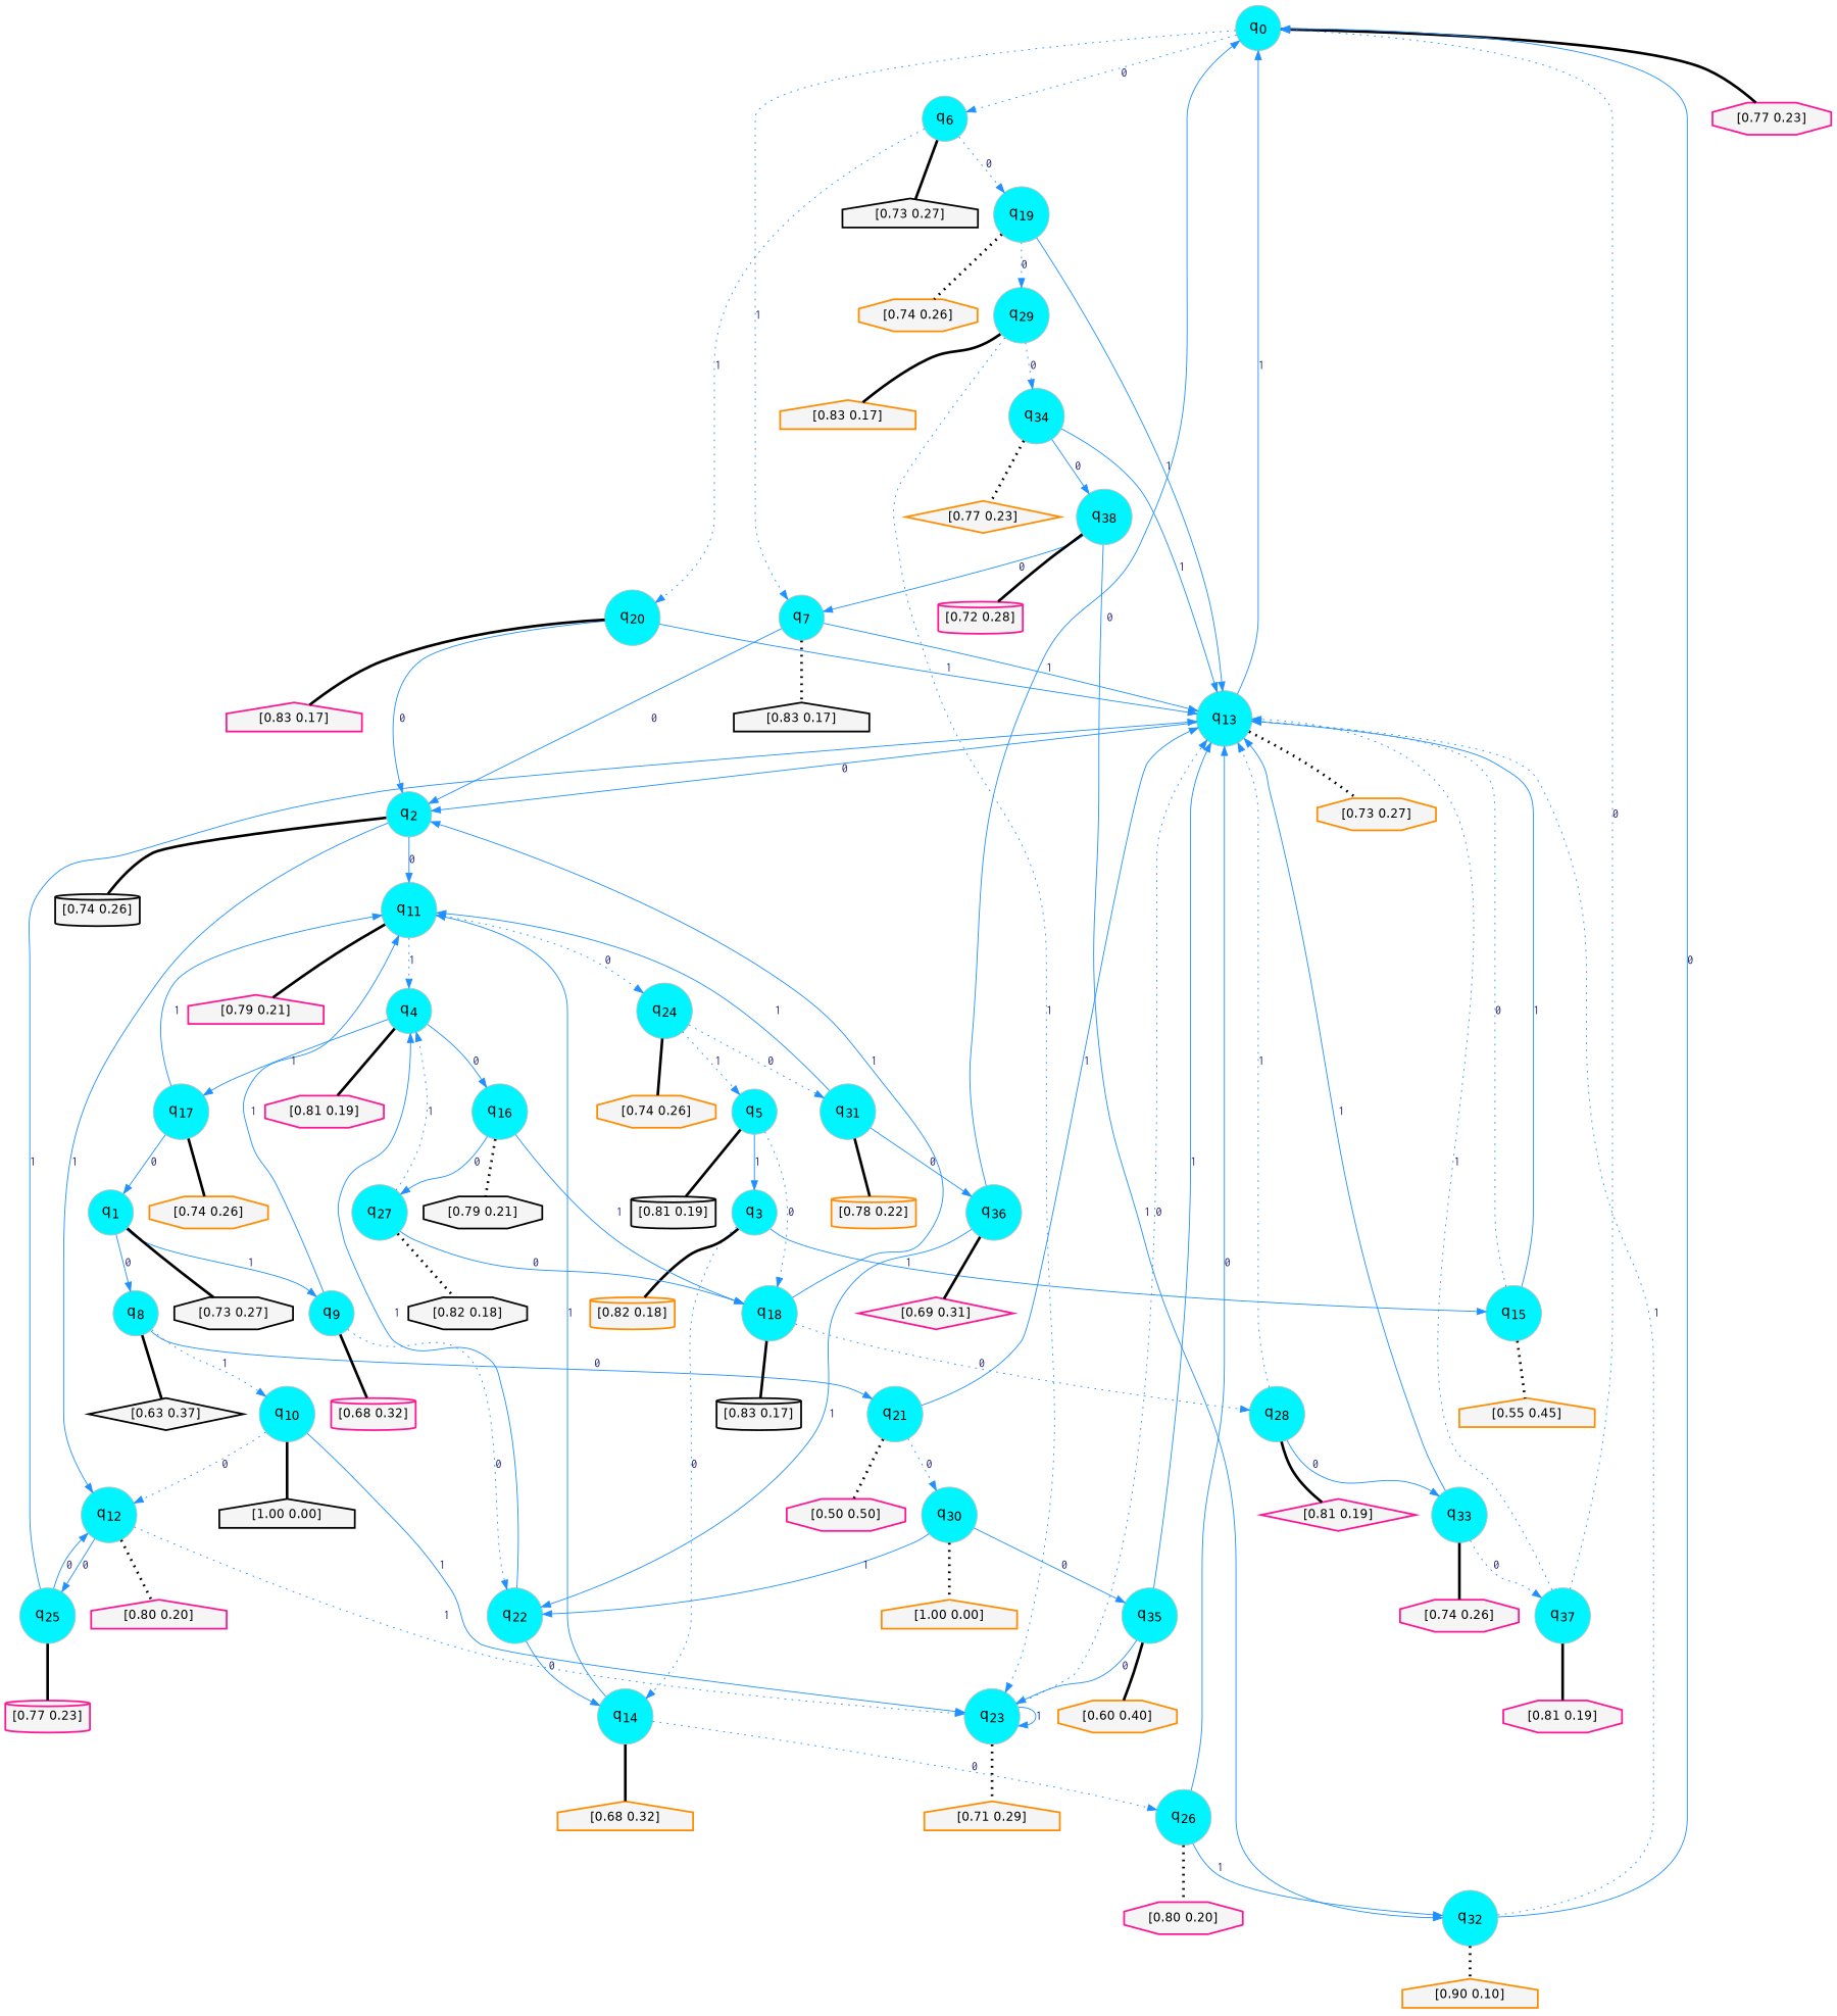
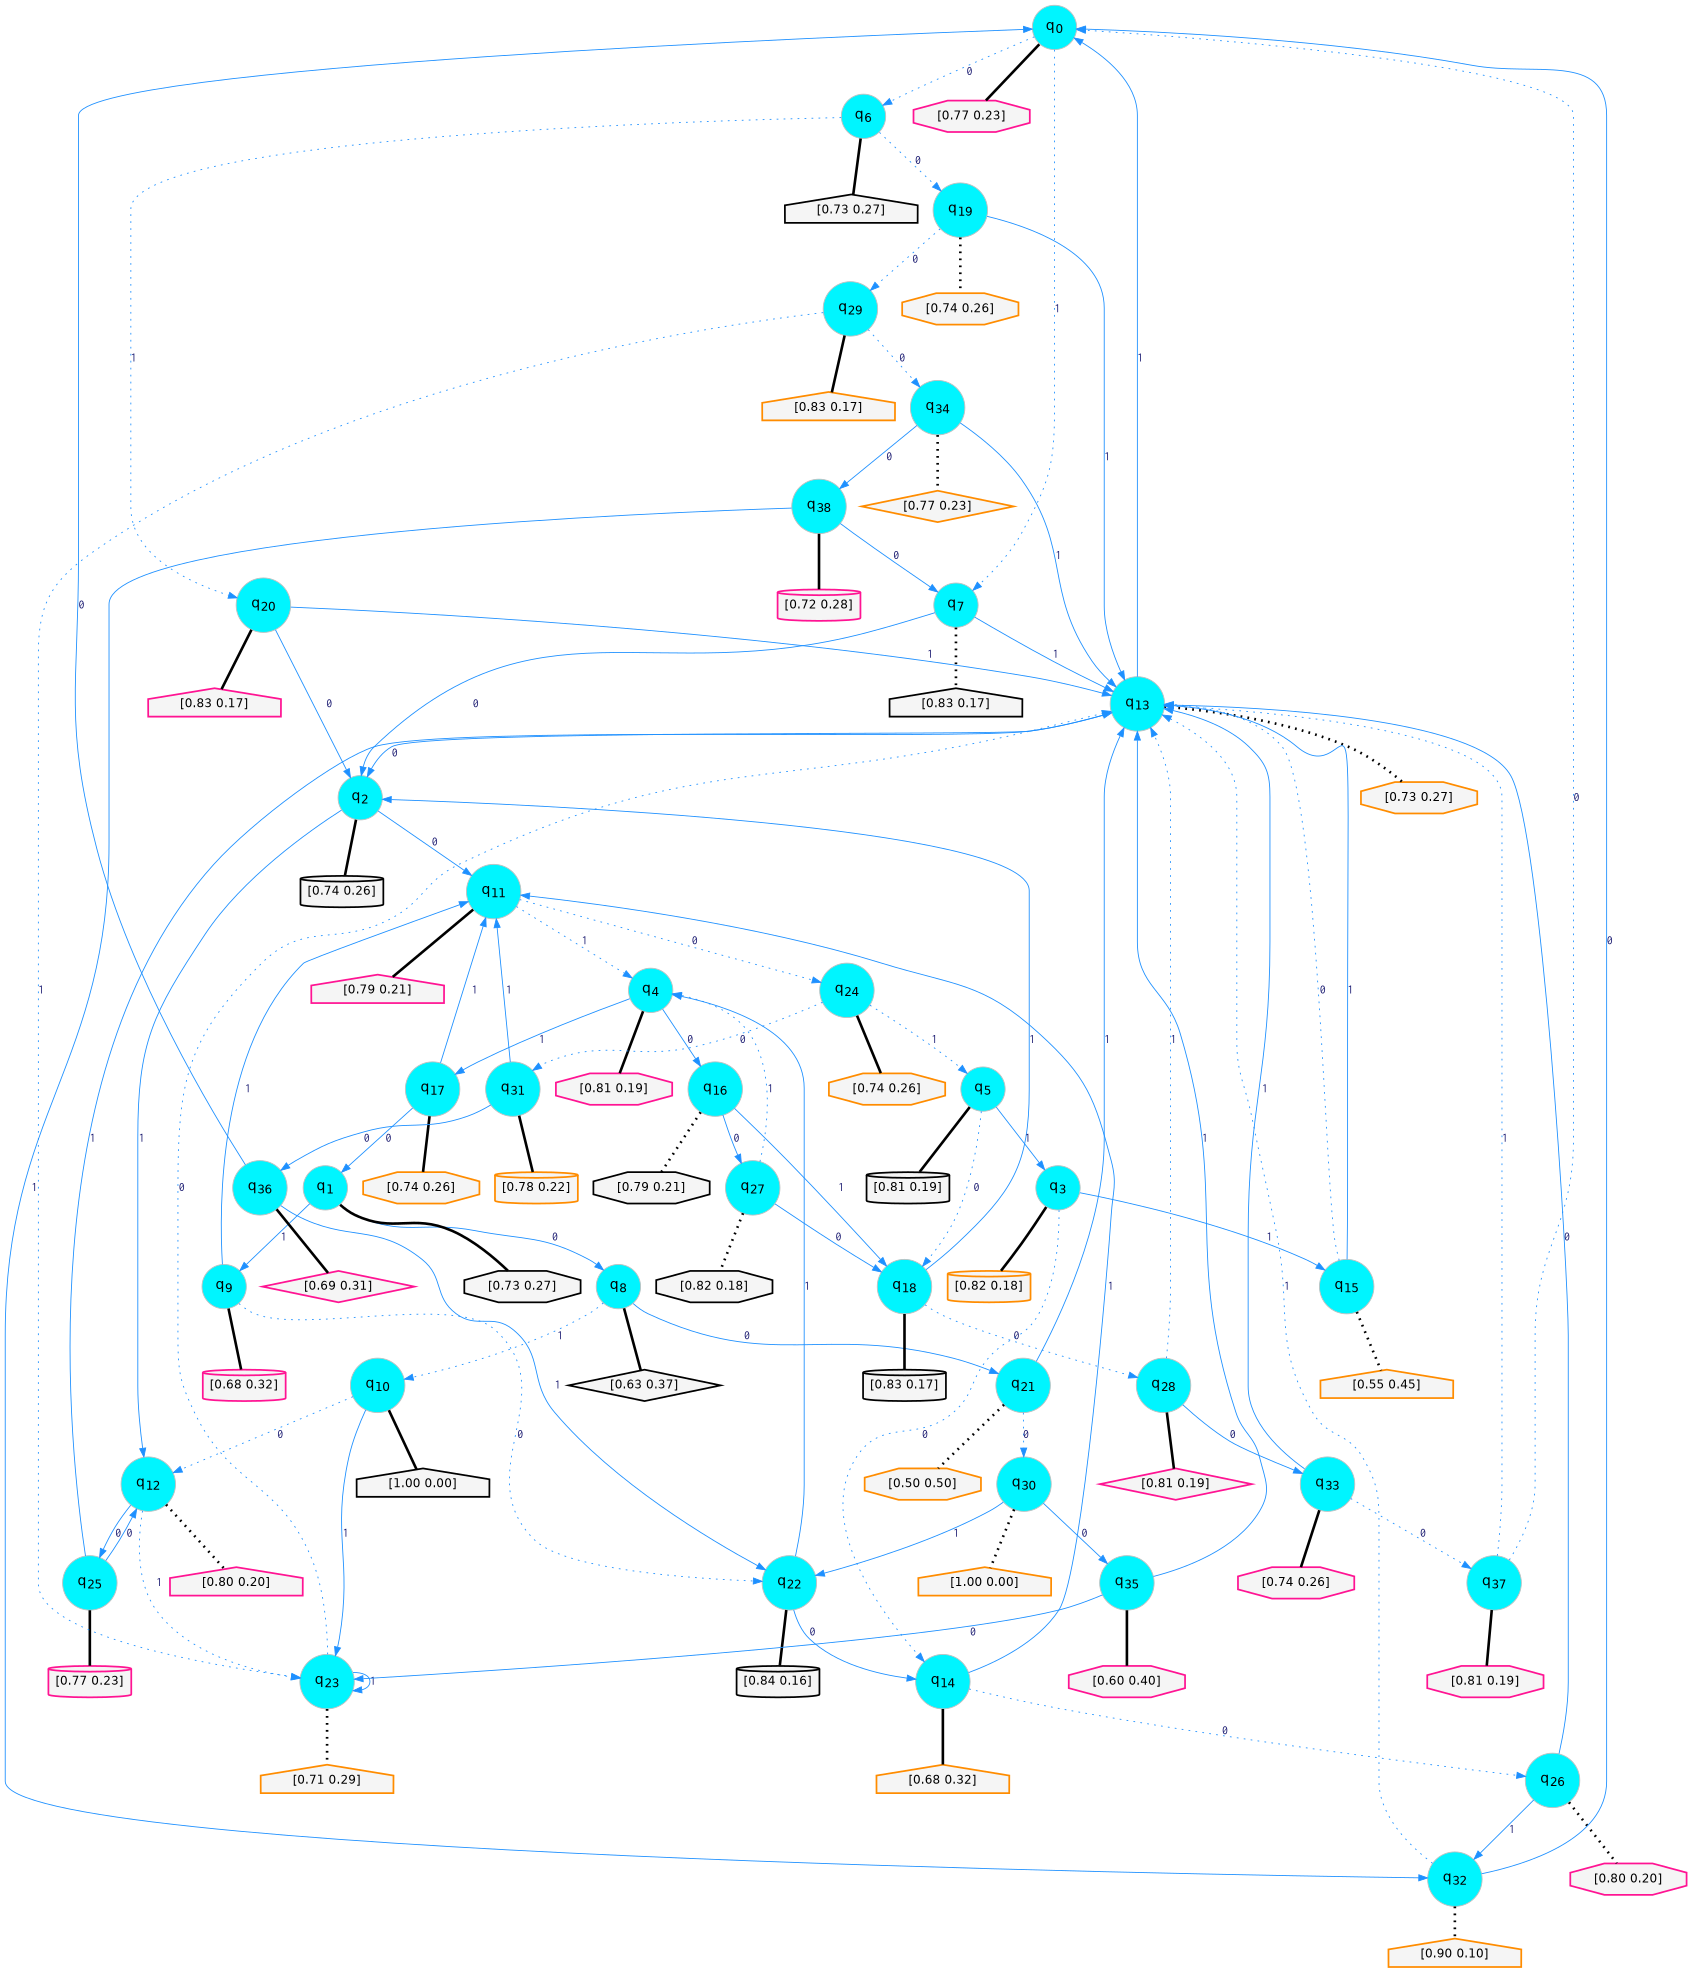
  digraph {
    rankdir=TD
    node [color=gray fillcolor=turquoise1 fontcolor=black fontname=Helvetica fontsize=16 fontweight=bold shape=circle style=filled]
    edge [arrowsize=1 color=dodgerblue1 fontcolor=midnightblue fontname=courier fontweight=bold penwidth=1 style=solid weight=20]
    n1 [label=<q<SUB>0</SUB>>]
    n2 [label=<q<SUB>6</SUB>>]
    n3 [label=<q<SUB>7</SUB>>]
    n4 [color=deeppink fillcolor=whitesmoke fontsize=14 label="[0.77 0.23]" penwidth=2 shape=octagon]
    n5 [label=<q<SUB>19</SUB>>]
    n6 [label=<q<SUB>20</SUB>>]
    n7 [color=black fillcolor=whitesmoke fontsize=14 label="[0.73 0.27]" penwidth=2 shape=house]
    n8 [label=<q<SUB>2</SUB>>]
    n9 [label=<q<SUB>13</SUB>>]
    n10 [color=black fillcolor=whitesmoke fontsize=14 label="[0.83 0.17]" penwidth=2 shape=house]
    n11 [label=<q<SUB>1</SUB>>]
    n12 [label=<q<SUB>8</SUB>>]
    n13 [label=<q<SUB>9</SUB>>]
    n14 [color=black fillcolor=whitesmoke fontsize=14 label="[0.73 0.27]" penwidth=2 shape=octagon]
    n15 [label=<q<SUB>10</SUB>>]
    n16 [label=<q<SUB>21</SUB>>]
    n17 [color=black fillcolor=whitesmoke fontsize=14 label="[0.63 0.37]" penwidth=2 shape=diamond]
    n18 [label=<q<SUB>11</SUB>>]
    n19 [label=<q<SUB>22</SUB>>]
    n20 [color=deeppink fillcolor=whitesmoke fontsize=14 label="[0.68 0.32]" penwidth=2 shape=cylinder]
    n21 [label=<q<SUB>12</SUB>>]
    n22 [color=black fillcolor=whitesmoke fontsize=14 label="[0.74 0.26]" penwidth=2 shape=cylinder]
    n23 [label=<q<SUB>4</SUB>>]
    n24 [label=<q<SUB>24</SUB>>]
    n25 [color=deeppink fillcolor=whitesmoke fontsize=14 label="[0.79 0.21]" penwidth=2 shape=house]
    n26 [label=<q<SUB>23</SUB>>]
    n27 [label=<q<SUB>25</SUB>>]
    n28 [color=deeppink fillcolor=whitesmoke fontsize=14 label="[0.80 0.20]" penwidth=2 shape=house]
    n29 [label=<q<SUB>3</SUB>>]
    n30 [label=<q<SUB>14</SUB>>]
    n31 [label=<q<SUB>15</SUB>>]
    n32 [color=darkorange fillcolor=whitesmoke fontsize=14 label="[0.82 0.18]" penwidth=2 shape=cylinder]
    n33 [label=<q<SUB>26</SUB>>]
    n34 [color=darkorange fillcolor=whitesmoke fontsize=14 label="[0.68 0.32]" penwidth=2 shape=house]
    n35 [color=darkorange fillcolor=whitesmoke fontsize=14 label="[0.55 0.45]" penwidth=2 shape=house]
    n36 [label=<q<SUB>16</SUB>>]
    n37 [label=<q<SUB>17</SUB>>]
    n38 [color=deeppink fillcolor=whitesmoke fontsize=14 label="[0.81 0.19]" penwidth=2 shape=octagon]
    n39 [label=<q<SUB>18</SUB>>]
    n40 [label=<q<SUB>27</SUB>>]
    n41 [color=black fillcolor=whitesmoke fontsize=14 label="[0.79 0.21]" penwidth=2 shape=octagon]
    n42 [color=darkorange fillcolor=whitesmoke fontsize=14 label="[0.74 0.26]" penwidth=2 shape=octagon]
    n43 [label=<q<SUB>5</SUB>>]
    n44 [color=black fillcolor=whitesmoke fontsize=14 label="[0.81 0.19]" penwidth=2 shape=cylinder]
    n45 [label=<q<SUB>28</SUB>>]
    n46 [color=black fillcolor=whitesmoke fontsize=14 label="[0.83 0.17]" penwidth=2 shape=cylinder]
    n47 [label=<q<SUB>29</SUB>>]
    n48 [color=darkorange fillcolor=whitesmoke fontsize=14 label="[0.74 0.26]" penwidth=2 shape=octagon]
    n49 [color=deeppink fillcolor=whitesmoke fontsize=14 label="[0.83 0.17]" penwidth=2 shape=house]
    n50 [color=darkorange fillcolor=whitesmoke fontsize=14 label="[0.73 0.27]" penwidth=2 shape=octagon]
    n51 [color=black fillcolor=whitesmoke fontsize=14 label="[1.00 0.00]" penwidth=2 shape=house]
    n52 [label=<q<SUB>30</SUB>>]
-   n53 [color=deeppink fillcolor=whitesmoke fontsize=14 label="[0.50 0.50]" penwidth=2 shape=octagon]
+   n53 [color=darkorange fillcolor=whitesmoke fontsize=14 label="[0.50 0.50]" penwidth=2 shape=octagon]
+   n54 [color=black fillcolor=whitesmoke fontsize=14 label="[0.84 0.16]" penwidth=2 shape=cylinder]
    n55 [color=darkorange fillcolor=whitesmoke fontsize=14 label="[0.71 0.29]" penwidth=2 shape=house]
    n56 [label=<q<SUB>31</SUB>>]
    n57 [color=darkorange fillcolor=whitesmoke fontsize=14 label="[0.74 0.26]" penwidth=2 shape=octagon]
    n58 [color=deeppink fillcolor=whitesmoke fontsize=14 label="[0.77 0.23]" penwidth=2 shape=cylinder]
    n59 [label=<q<SUB>32</SUB>>]
    n60 [color=deeppink fillcolor=whitesmoke fontsize=14 label="[0.80 0.20]" penwidth=2 shape=octagon]
    n61 [color=black fillcolor=whitesmoke fontsize=14 label="[0.82 0.18]" penwidth=2 shape=octagon]
    n62 [label=<q<SUB>33</SUB>>]
    n63 [color=deeppink fillcolor=whitesmoke fontsize=14 label="[0.81 0.19]" penwidth=2 shape=diamond]
    n64 [label=<q<SUB>34</SUB>>]
    n65 [color=darkorange fillcolor=whitesmoke fontsize=14 label="[0.83 0.17]" penwidth=2 shape=house]
    n66 [label=<q<SUB>35</SUB>>]
    n67 [color=darkorange fillcolor=whitesmoke fontsize=14 label="[1.00 0.00]" penwidth=2 shape=house]
    n68 [label=<q<SUB>36</SUB>>]
    n69 [color=darkorange fillcolor=whitesmoke fontsize=14 label="[0.78 0.22]" penwidth=2 shape=cylinder]
    n70 [color=darkorange fillcolor=whitesmoke fontsize=14 label="[0.90 0.10]" penwidth=2 shape=house]
    n71 [label=<q<SUB>37</SUB>>]
    n72 [color=deeppink fillcolor=whitesmoke fontsize=14 label="[0.74 0.26]" penwidth=2 shape=octagon]
    n73 [label=<q<SUB>38</SUB>>]
    n74 [color=darkorange fillcolor=whitesmoke fontsize=14 label="[0.77 0.23]" penwidth=2 shape=diamond]
-   n75 [color=darkorange fillcolor=whitesmoke fontsize=14 label="[0.60 0.40]" penwidth=2 shape=octagon]
+   n75 [color=deeppink fillcolor=whitesmoke fontsize=14 label="[0.60 0.40]" penwidth=2 shape=octagon]
    n76 [color=deeppink fillcolor=whitesmoke fontsize=14 label="[0.69 0.31]" penwidth=2 shape=diamond]
    n77 [color=deeppink fillcolor=whitesmoke fontsize=14 label="[0.81 0.19]" penwidth=2 shape=octagon]
    n78 [color=deeppink fillcolor=whitesmoke fontsize=14 label="[0.72 0.28]" penwidth=2 shape=cylinder]
    n1 -> n2 [label=0 style=dotted]
    n1 -> n3 [label=1 style=dotted]
    n1 -> n4 [arrowhead=none color=black penwidth=3]
    n2 -> n5 [label=0 style=dotted]
    n2 -> n6 [label=1 style=dotted]
    n2 -> n7 [arrowhead=none color=black penwidth=3]
    n3 -> n8 [label=0 style=bold]
    n3 -> n9 [label=1]
    n3 -> n10 [arrowhead=none color=black penwidth=3 style=dotted]
    n5 -> n9 [label=1 style=bold]
    n5 -> n47 [label=0 style=dotted]
    n5 -> n48 [arrowhead=none color=black penwidth=3 style=dotted]
    n6 -> n8 [label=0 style=bold]
    n6 -> n9 [label=1]
    n6 -> n49 [arrowhead=none color=black penwidth=3]
    n8 -> n18 [label=0 style=bold]
    n8 -> n21 [label=1]
    n8 -> n22 [arrowhead=none color=black penwidth=3 style=bold]
    n9 -> n1 [label=1]
    n9 -> n8 [label=0]
    n9 -> n50 [arrowhead=none color=black penwidth=3 style=dotted]
    n11 -> n12 [label=0 style=bold]
    n11 -> n13 [label=1]
    n11 -> n14 [arrowhead=none color=black penwidth=3 style=bold]
    n12 -> n15 [label=1 style=dotted]
    n12 -> n16 [label=0]
    n12 -> n17 [arrowhead=none color=black penwidth=3 style=bold]
    n13 -> n18 [label=1]
    n13 -> n19 [label=0 style=dotted]
    n13 -> n20 [arrowhead=none color=black penwidth=3]
    n15 -> n21 [label=0 style=dotted]
    n15 -> n26 [label=1]
    n15 -> n51 [arrowhead=none color=black penwidth=3]
    n16 -> n9 [label=1]
    n16 -> n52 [label=0 style=dotted]
    n16 -> n53 [arrowhead=none color=black penwidth=3 style=dotted]
    n18 -> n23 [label=1 style=dotted]
    n18 -> n24 [label=0 style=dotted]
    n18 -> n25 [arrowhead=none color=black penwidth=3 style=bold]
    n19 -> n23 [label=1 style=bold]
    n19 -> n30 [label=0]
+   n19 -> n54 [arrowhead=none color=black penwidth=3 style=bold]
    n21 -> n26 [label=1 style=dotted]
    n21 -> n27 [label=0]
    n21 -> n28 [arrowhead=none color=black penwidth=3 style=dotted]
    n23 -> n36 [label=0 style=bold]
    n23 -> n37 [label=1 style=bold]
    n23 -> n38 [arrowhead=none color=black penwidth=3 style=bold]
    n24 -> n43 [label=1 style=dotted]
    n24 -> n56 [label=0 style=dotted]
    n24 -> n57 [arrowhead=none color=black penwidth=3]
    n26 -> n9 [label=0 style=dotted]
    n26 -> n26 [label=1 style=bold]
    n26 -> n55 [arrowhead=none color=black penwidth=3 style=dotted]
    n27 -> n9 [label=1]
    n27 -> n21 [label=0]
    n27 -> n58 [arrowhead=none color=black penwidth=3]
    n29 -> n30 [label=0 style=dotted]
    n29 -> n31 [label=1]
    n29 -> n32 [arrowhead=none color=black penwidth=3]
    n30 -> n18 [label=1]
    n30 -> n33 [label=0 style=dotted]
    n30 -> n34 [arrowhead=none color=black penwidth=3 style=bold]
    n31 -> n9 [label=0 style=dotted]
    n31 -> n9 [label=1]
    n31 -> n35 [arrowhead=none color=black penwidth=3 style=dotted]
    n33 -> n9 [label=0 style=bold]
    n33 -> n59 [label=1 style=bold]
    n33 -> n60 [arrowhead=none color=black penwidth=3 style=dotted]
    n36 -> n39 [label=1 style=bold]
    n36 -> n40 [label=0 style=bold]
    n36 -> n41 [arrowhead=none color=black penwidth=3 style=dotted]
    n37 -> n11 [label=0]
    n37 -> n18 [label=1 style=bold]
    n37 -> n42 [arrowhead=none color=black penwidth=3]
    n39 -> n8 [label=1]
    n39 -> n45 [label=0 style=dotted]
    n39 -> n46 [arrowhead=none color=black penwidth=3 style=bold]
    n40 -> n23 [label=1 style=dotted]
    n40 -> n39 [label=0]
    n40 -> n61 [arrowhead=none color=black penwidth=3 style=dotted]
    n43 -> n29 [label=1 style=bold]
    n43 -> n39 [label=0 style=dotted]
    n43 -> n44 [arrowhead=none color=black penwidth=3 style=bold]
    n45 -> n9 [label=1 style=dotted]
    n45 -> n62 [label=0 style=bold]
    n45 -> n63 [arrowhead=none color=black penwidth=3]
    n47 -> n26 [label=1 style=dotted]
    n47 -> n64 [label=0 style=dotted]
    n47 -> n65 [arrowhead=none color=black penwidth=3 style=bold]
    n52 -> n19 [label=1]
    n52 -> n66 [label=0]
    n52 -> n67 [arrowhead=none color=black penwidth=3 style=dotted]
    n56 -> n18 [label=1 style=bold]
    n56 -> n68 [label=0 style=bold]
    n56 -> n69 [arrowhead=none color=black penwidth=3]
    n59 -> n1 [label=0]
    n59 -> n9 [label=1 style=dotted]
    n59 -> n70 [arrowhead=none color=black penwidth=3 style=dotted]
    n62 -> n9 [label=1]
    n62 -> n71 [label=0 style=dotted]
    n62 -> n72 [arrowhead=none color=black penwidth=3 style=bold]
    n64 -> n9 [label=1 style=bold]
    n64 -> n73 [label=0]
    n64 -> n74 [arrowhead=none color=black penwidth=3 style=dotted]
    n66 -> n9 [label=1 style=bold]
    n66 -> n26 [label=0]
    n66 -> n75 [arrowhead=none color=black penwidth=3]
    n68 -> n1 [label=0]
    n68 -> n19 [label=1]
    n68 -> n76 [arrowhead=none color=black penwidth=3]
    n71 -> n1 [label=0 style=dotted]
    n71 -> n9 [label=1 style=dotted]
    n71 -> n77 [arrowhead=none color=black penwidth=3 style=bold]
    n73 -> n3 [label=0]
    n73 -> n59 [label=1]
    n73 -> n78 [arrowhead=none color=black penwidth=3]
  }
